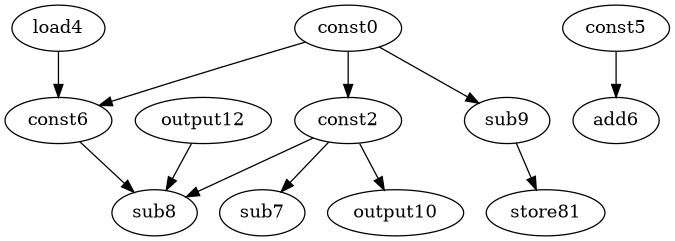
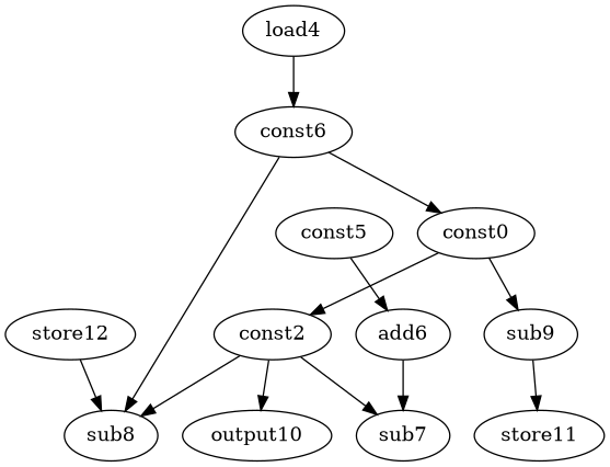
  digraph {
    node [opcode=const]
    edge [operand=0]
    n1 [label=const6 opcode=mul]
    const0
    sub9 [opcode=sub]
    const2
    load4 [opcode=load]
    sub8 [opcode=sub]
-   store11 [opcode=store label=store81]
+   store11 [opcode=store]
    n8 [label=add6 opcode=add]
    sub7 [opcode=sub]
    output10 [opcode=output]
    n11 [label=const5]
-   output12 [opcode=output]
+   output12 [opcode=output label=store12]
    n1 -> sub8 [operand=1]
-   const0 -> n1
+   n1 -> const0
    const0 -> sub9
    const0 -> const2
    sub9 -> store11 [operand=1]
    const2 -> sub8
    const2 -> sub7
    const2 -> output10
    load4 -> n1 [operand=1]
+   n8 -> sub7 [operand=1]
    n11 -> n8 [operand=1]
    output12 -> sub8
  }
